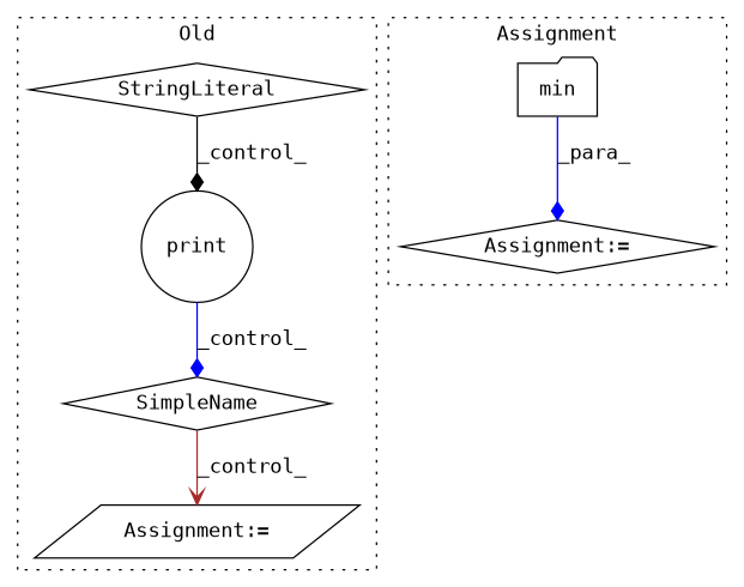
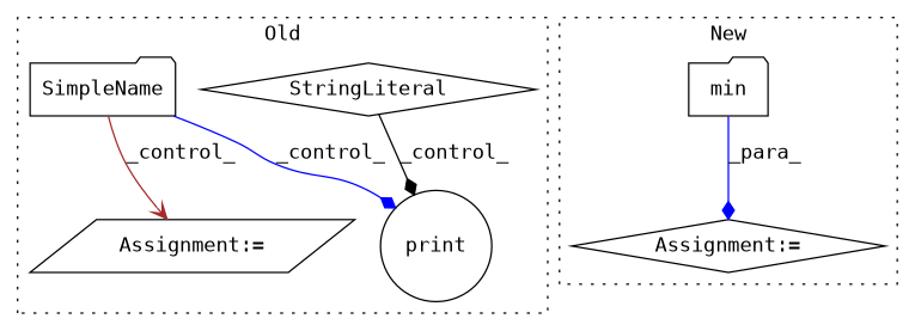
  digraph {
    fontname="DejaVu Sans Mono"
    node [a=32 fontname="DejaVu Sans Mono" l=1 shape=diamond]
    edge [arrowhead=diamond color=blue fontname="DejaVu Sans Mono"]
    n1 [l="6,1" label=print s="2556,2608" shape=circle]
    n2 [a=45 l=25 label=StringLiteral s=2562]
-   n3 [a=42 label=SimpleName l=""]
+   n3 [a=42 label=SimpleName shape=folder l=""]
    n4 [a=7 label="Assignment:=" s=2514 shape=parallelogram]
    n5 [l=5 label=min s=2445 shape=folder]
    n6 [a=7 label="Assignment:=" s=2435]
    subgraph cluster_1 {
      label=Old
      style=dotted
      n1
      n2
      n3
      n4
    }
    subgraph cluster_2 {
-     label=Assignment
+     label=New
      style=dotted
      n5
      n6
    }
    n2 -> n1 [color=black label=_control_]
-   n1 -> n3 [label=_control_]
+   n3 -> n1 [label=_control_]
    n3 -> n4 [arrowhead=vee color=brown label=_control_]
    n5 -> n6 [label=_para_]
  }
